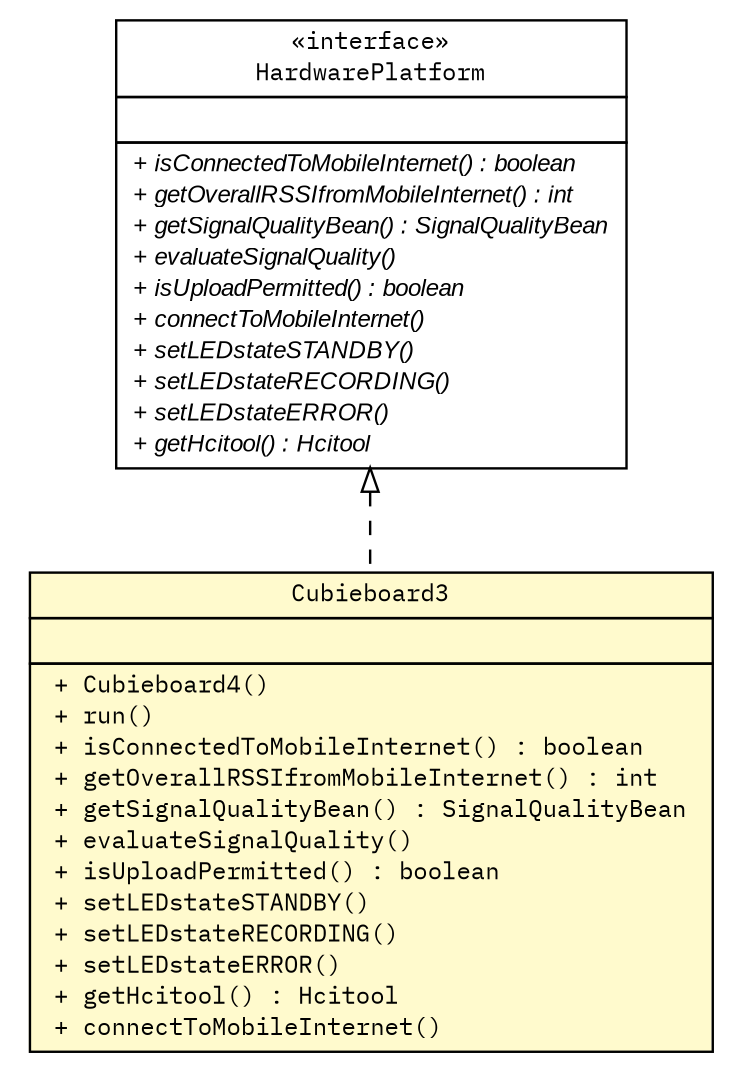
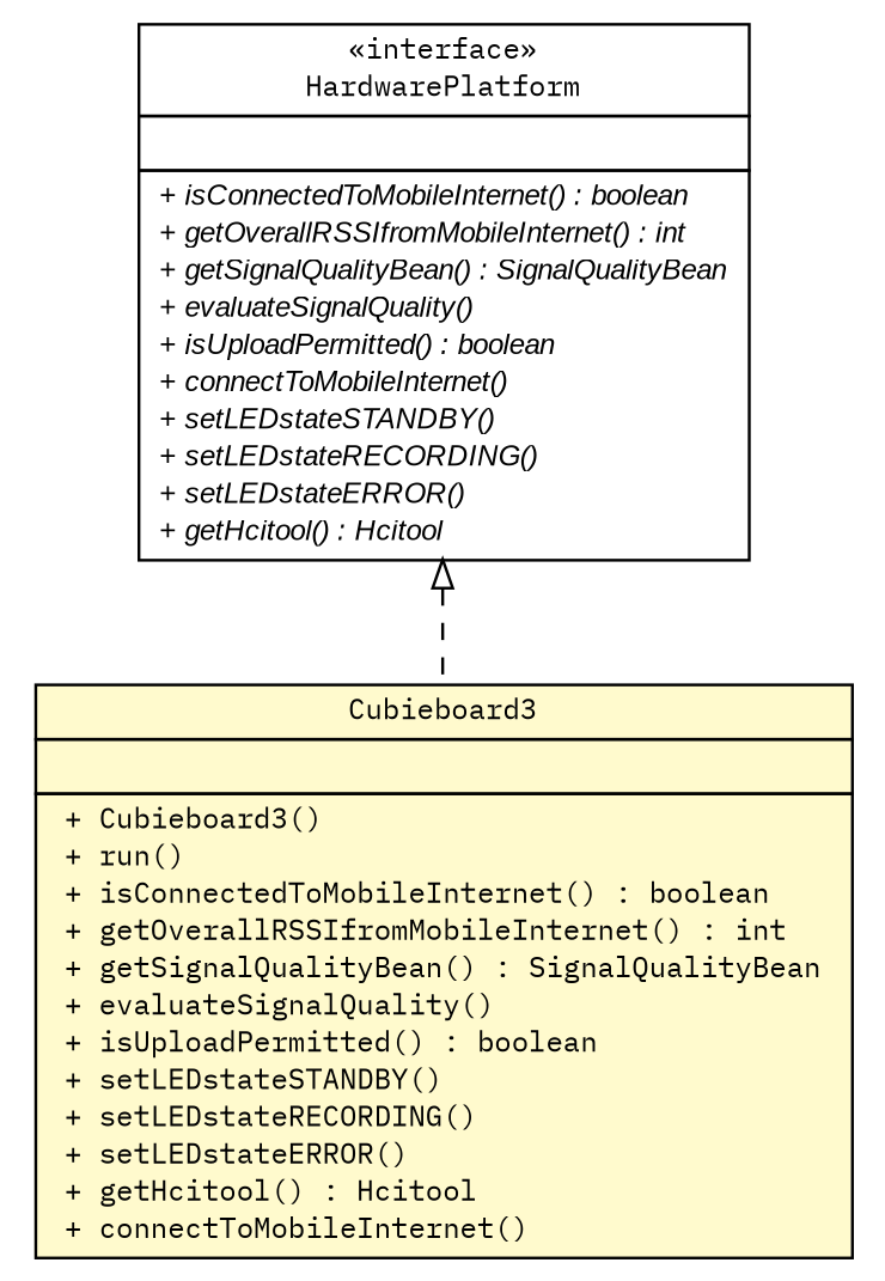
  digraph {
    nodesep=0.25
    ranksep=0.5
    fontname="IBM Plex Mono"
    node [fontcolor=black fontname="IBM Plex Mono" fontsize=10.0 shape=plaintext]
    n1 [label=<<table title="de.fhg.fit.biomos.sensorplatform.system.HardwarePlatform" border="0" cellborder="1" cellspacing="0" cellpadding="2" port="p" href="./HardwarePlatform.html"> 		<tr><td><table border="0" cellspacing="0" cellpadding="1"> <tr><td align="center" balign="center"> &#171;interface&#187; </td></tr> <tr><td align="center" balign="center"> HardwarePlatform </td></tr> 		</table></td></tr> 		<tr><td><table border="0" cellspacing="0" cellpadding="1"> <tr><td align="left" balign="left">  </td></tr> 		</table></td></tr> 		<tr><td><table border="0" cellspacing="0" cellpadding="1"> <tr><td align="left" balign="left"><font face="arial italic" point-size="10.0"> + isConnectedToMobileInternet() : boolean </font></td></tr> <tr><td align="left" balign="left"><font face="arial italic" point-size="10.0"> + getOverallRSSIfromMobileInternet() : int </font></td></tr> <tr><td align="left" balign="left"><font face="arial italic" point-size="10.0"> + getSignalQualityBean() : SignalQualityBean </font></td></tr> <tr><td align="left" balign="left"><font face="arial italic" point-size="10.0"> + evaluateSignalQuality() </font></td></tr> <tr><td align="left" balign="left"><font face="arial italic" point-size="10.0"> + isUploadPermitted() : boolean </font></td></tr> <tr><td align="left" balign="left"><font face="arial italic" point-size="10.0"> + connectToMobileInternet() </font></td></tr> <tr><td align="left" balign="left"><font face="arial italic" point-size="10.0"> + setLEDstateSTANDBY() </font></td></tr> <tr><td align="left" balign="left"><font face="arial italic" point-size="10.0"> + setLEDstateRECORDING() </font></td></tr> <tr><td align="left" balign="left"><font face="arial italic" point-size="10.0"> + setLEDstateERROR() </font></td></tr> <tr><td align="left" balign="left"><font face="arial italic" point-size="10.0"> + getHcitool() : Hcitool </font></td></tr> 		</table></td></tr> 		</table>>]
-   n2 [label=<<table title="de.fhg.fit.biomos.sensorplatform.system.Cubieboard3" border="0" cellborder="1" cellspacing="0" cellpadding="2" port="p" bgcolor="lemonChiffon" href="./Cubieboard3.html"> 		<tr><td><table border="0" cellspacing="0" cellpadding="1"> <tr><td align="center" balign="center"> Cubieboard3 </td></tr> 		</table></td></tr> 		<tr><td><table border="0" cellspacing="0" cellpadding="1"> <tr><td align="left" balign="left">  </td></tr> 		</table></td></tr> 		<tr><td><table border="0" cellspacing="0" cellpadding="1"> <tr><td align="left" balign="left"> + Cubieboard4() </td></tr> <tr><td align="left" balign="left"> + run() </td></tr> <tr><td align="left" balign="left"> + isConnectedToMobileInternet() : boolean </td></tr> <tr><td align="left" balign="left"> + getOverallRSSIfromMobileInternet() : int </td></tr> <tr><td align="left" balign="left"> + getSignalQualityBean() : SignalQualityBean </td></tr> <tr><td align="left" balign="left"> + evaluateSignalQuality() </td></tr> <tr><td align="left" balign="left"> + isUploadPermitted() : boolean </td></tr> <tr><td align="left" balign="left"> + setLEDstateSTANDBY() </td></tr> <tr><td align="left" balign="left"> + setLEDstateRECORDING() </td></tr> <tr><td align="left" balign="left"> + setLEDstateERROR() </td></tr> <tr><td align="left" balign="left"> + getHcitool() : Hcitool </td></tr> <tr><td align="left" balign="left"> + connectToMobileInternet() </td></tr> 		</table></td></tr> 		</table>>]
+   n2 [label=<<table title="de.fhg.fit.biomos.sensorplatform.system.Cubieboard3" border="0" cellborder="1" cellspacing="0" cellpadding="2" port="p" bgcolor="lemonChiffon" href="./Cubieboard3.html"> 		<tr><td><table border="0" cellspacing="0" cellpadding="1"> <tr><td align="center" balign="center"> Cubieboard3 </td></tr> 		</table></td></tr> 		<tr><td><table border="0" cellspacing="0" cellpadding="1"> <tr><td align="left" balign="left">  </td></tr> 		</table></td></tr> 		<tr><td><table border="0" cellspacing="0" cellpadding="1"> <tr><td align="left" balign="left"> + Cubieboard3() </td></tr> <tr><td align="left" balign="left"> + run() </td></tr> <tr><td align="left" balign="left"> + isConnectedToMobileInternet() : boolean </td></tr> <tr><td align="left" balign="left"> + getOverallRSSIfromMobileInternet() : int </td></tr> <tr><td align="left" balign="left"> + getSignalQualityBean() : SignalQualityBean </td></tr> <tr><td align="left" balign="left"> + evaluateSignalQuality() </td></tr> <tr><td align="left" balign="left"> + isUploadPermitted() : boolean </td></tr> <tr><td align="left" balign="left"> + setLEDstateSTANDBY() </td></tr> <tr><td align="left" balign="left"> + setLEDstateRECORDING() </td></tr> <tr><td align="left" balign="left"> + setLEDstateERROR() </td></tr> <tr><td align="left" balign="left"> + getHcitool() : Hcitool </td></tr> <tr><td align="left" balign="left"> + connectToMobileInternet() </td></tr> 		</table></td></tr> 		</table>>]
    n1 -> n2 [arrowtail=empty dir=back fontname="IBM Plex Mono" fontsize=10 headport=p labelfontname=arial labelfontsize=10 style=dashed tailport=p]
  }
